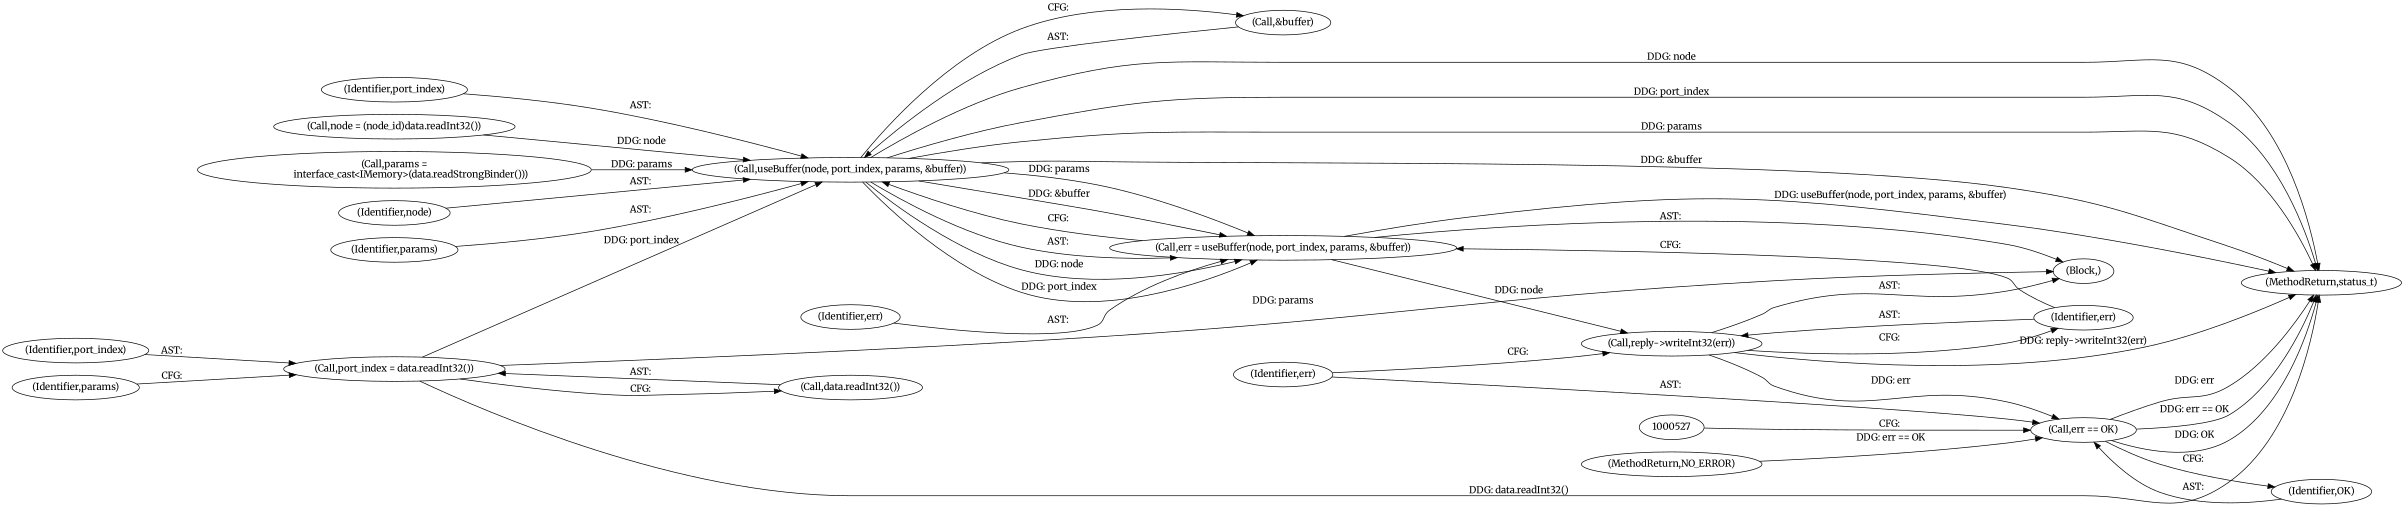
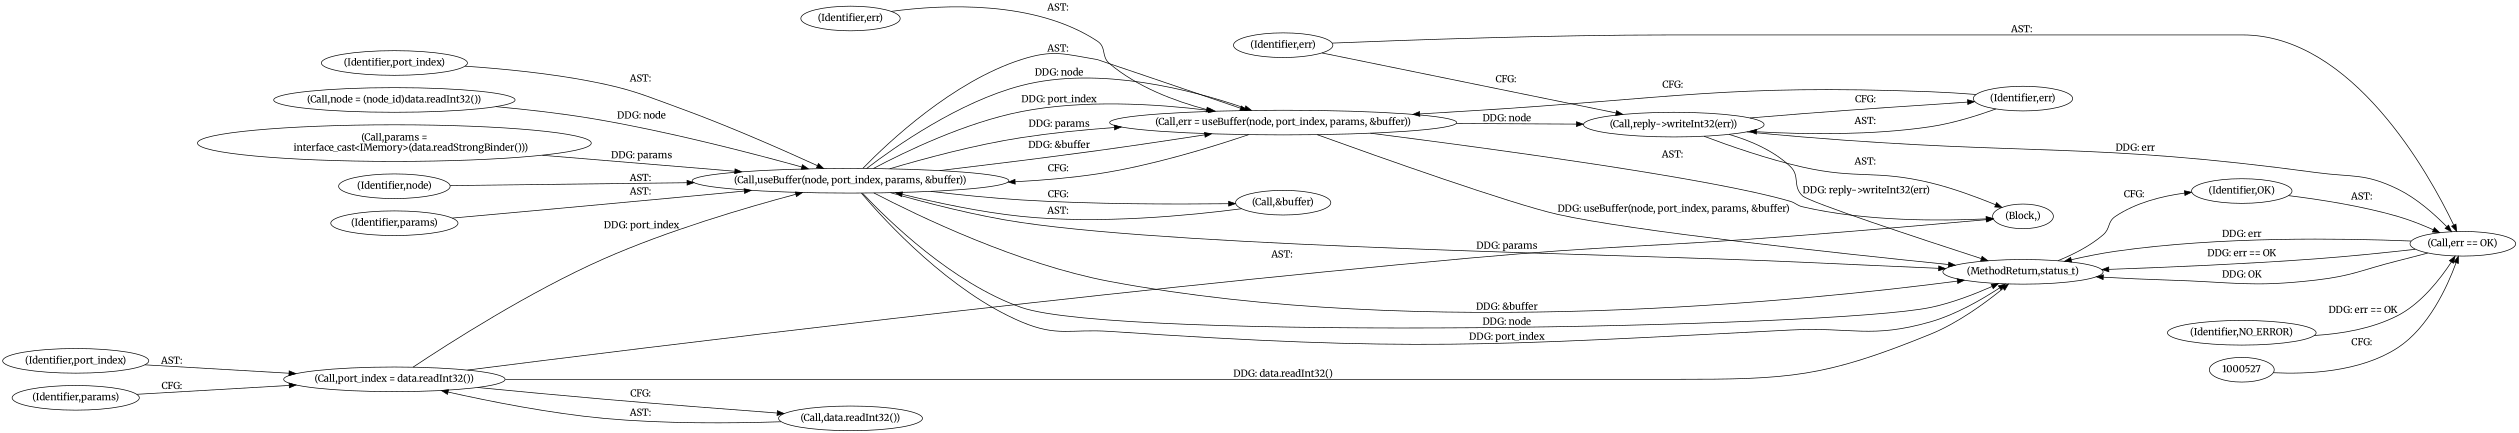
  digraph {
    fontname=Merriweather
    rankdir=LR
    node [fontname=Merriweather]
    edge [fontname=Merriweather]
    n1 [label="(Call,port_index = data.readInt32())"]
    n2 [label="(Call,useBuffer(node, port_index, params, &buffer))"]
    n3 [label="(MethodReturn,status_t)"]
    n4 [label="(Call,data.readInt32())"]
    n5 [label="(Block,)"]
    n6 [label="(Call,err = useBuffer(node, port_index, params, &buffer))"]
    n7 [label="(Call,&buffer)"]
    n8 [label="(Call,reply->writeInt32(err))"]
    n9 [label="(Call,err == OK)"]
    n10 [label="(Identifier,err)"]
    n11 [label="(Identifier,OK)"]
    n12 [label="(Identifier,port_index)"]
    n13 [label="(Identifier,node)"]
    n14 [label="(Identifier,err)"]
    n15 [label="(Identifier,params)"]
-   n16 [label="(MethodReturn,NO_ERROR)"]
+   n16 [label="(Identifier,NO_ERROR)"]
    n17 [label="(Identifier,port_index)"]
    n18 [label="(Identifier,params)"]
    n19 [label="(Call,node = (node_id)data.readInt32())"]
    n20 [label="(Call,params =\n                interface_cast<IMemory>(data.readStrongBinder()))"]
    n21 [label="(Identifier,err)"]
    1000527
    n1 -> n2 [label="DDG: port_index"]
    n1 -> n3 [label="DDG: data.readInt32()"]
    n1 -> n4 [label="CFG: "]
-   n1 -> n5 [label="DDG: params"]
+   n1 -> n5 [label="AST: "]
    n2 -> n3 [label="DDG: node"]
    n2 -> n3 [label="DDG: port_index"]
    n2 -> n3 [label="DDG: params"]
    n2 -> n3 [label="DDG: &buffer"]
    n2 -> n6 [label="AST: "]
    n2 -> n6 [label="DDG: node"]
    n2 -> n6 [label="DDG: port_index"]
    n2 -> n6 [label="DDG: params"]
    n2 -> n6 [label="DDG: &buffer"]
    n2 -> n7 [label="CFG: "]
    n4 -> n1 [label="AST: "]
    n6 -> n2 [label="CFG: "]
    n6 -> n3 [label="DDG: useBuffer(node, port_index, params, &buffer)"]
    n6 -> n5 [label="AST: "]
    n6 -> n8 [label="DDG: node"]
    n7 -> n2 [label="AST: "]
    n8 -> n3 [label="DDG: reply->writeInt32(err)"]
    n8 -> n5 [label="AST: "]
    n8 -> n9 [label="DDG: err"]
    n8 -> n10 [label="CFG: "]
    n9 -> n3 [label="DDG: err"]
    n9 -> n3 [label="DDG: err == OK"]
    n9 -> n3 [label="DDG: OK"]
-   n9 -> n11 [label="CFG: "]
+   n3 -> n11 [label="CFG: "]
    n10 -> n6 [label="CFG: "]
    n10 -> n8 [label="AST: "]
    n11 -> n9 [label="AST: "]
    n12 -> n1 [label="AST: "]
    n13 -> n2 [label="AST: "]
    n14 -> n8 [label="CFG: "]
    n14 -> n9 [label="AST: "]
    n15 -> n2 [label="AST: "]
    n16 -> n9 [label="DDG: err == OK"]
    n17 -> n2 [label="AST: "]
    n18 -> n1 [label="CFG: "]
    n19 -> n2 [label="DDG: node"]
    n20 -> n2 [label="DDG: params"]
    n21 -> n6 [label="AST: "]
    1000527 -> n9 [label="CFG: "]
  }
